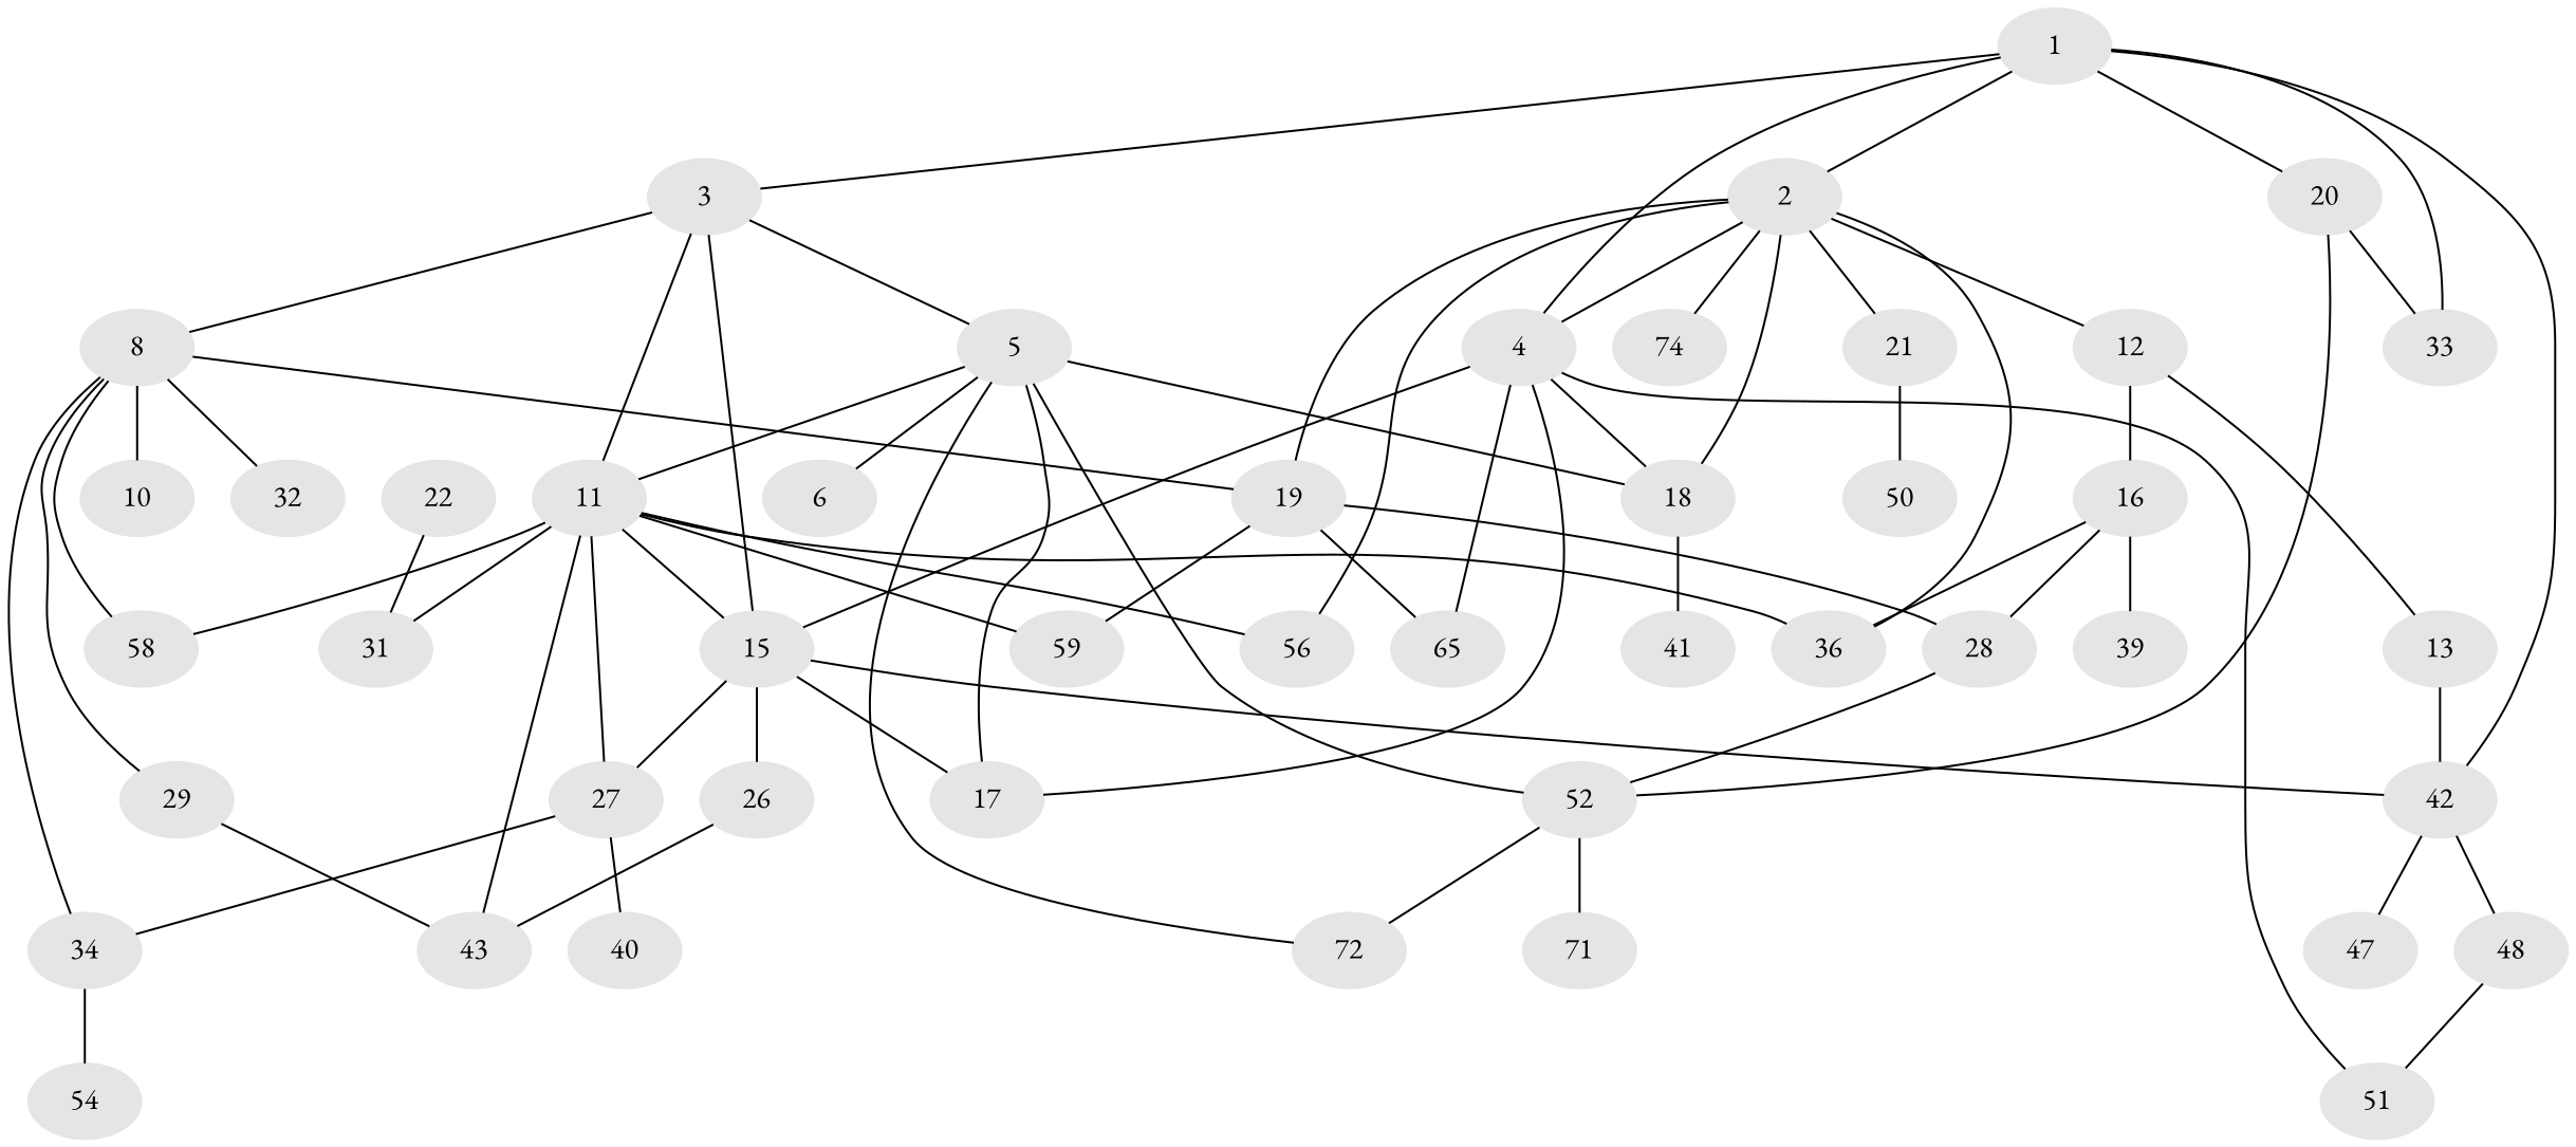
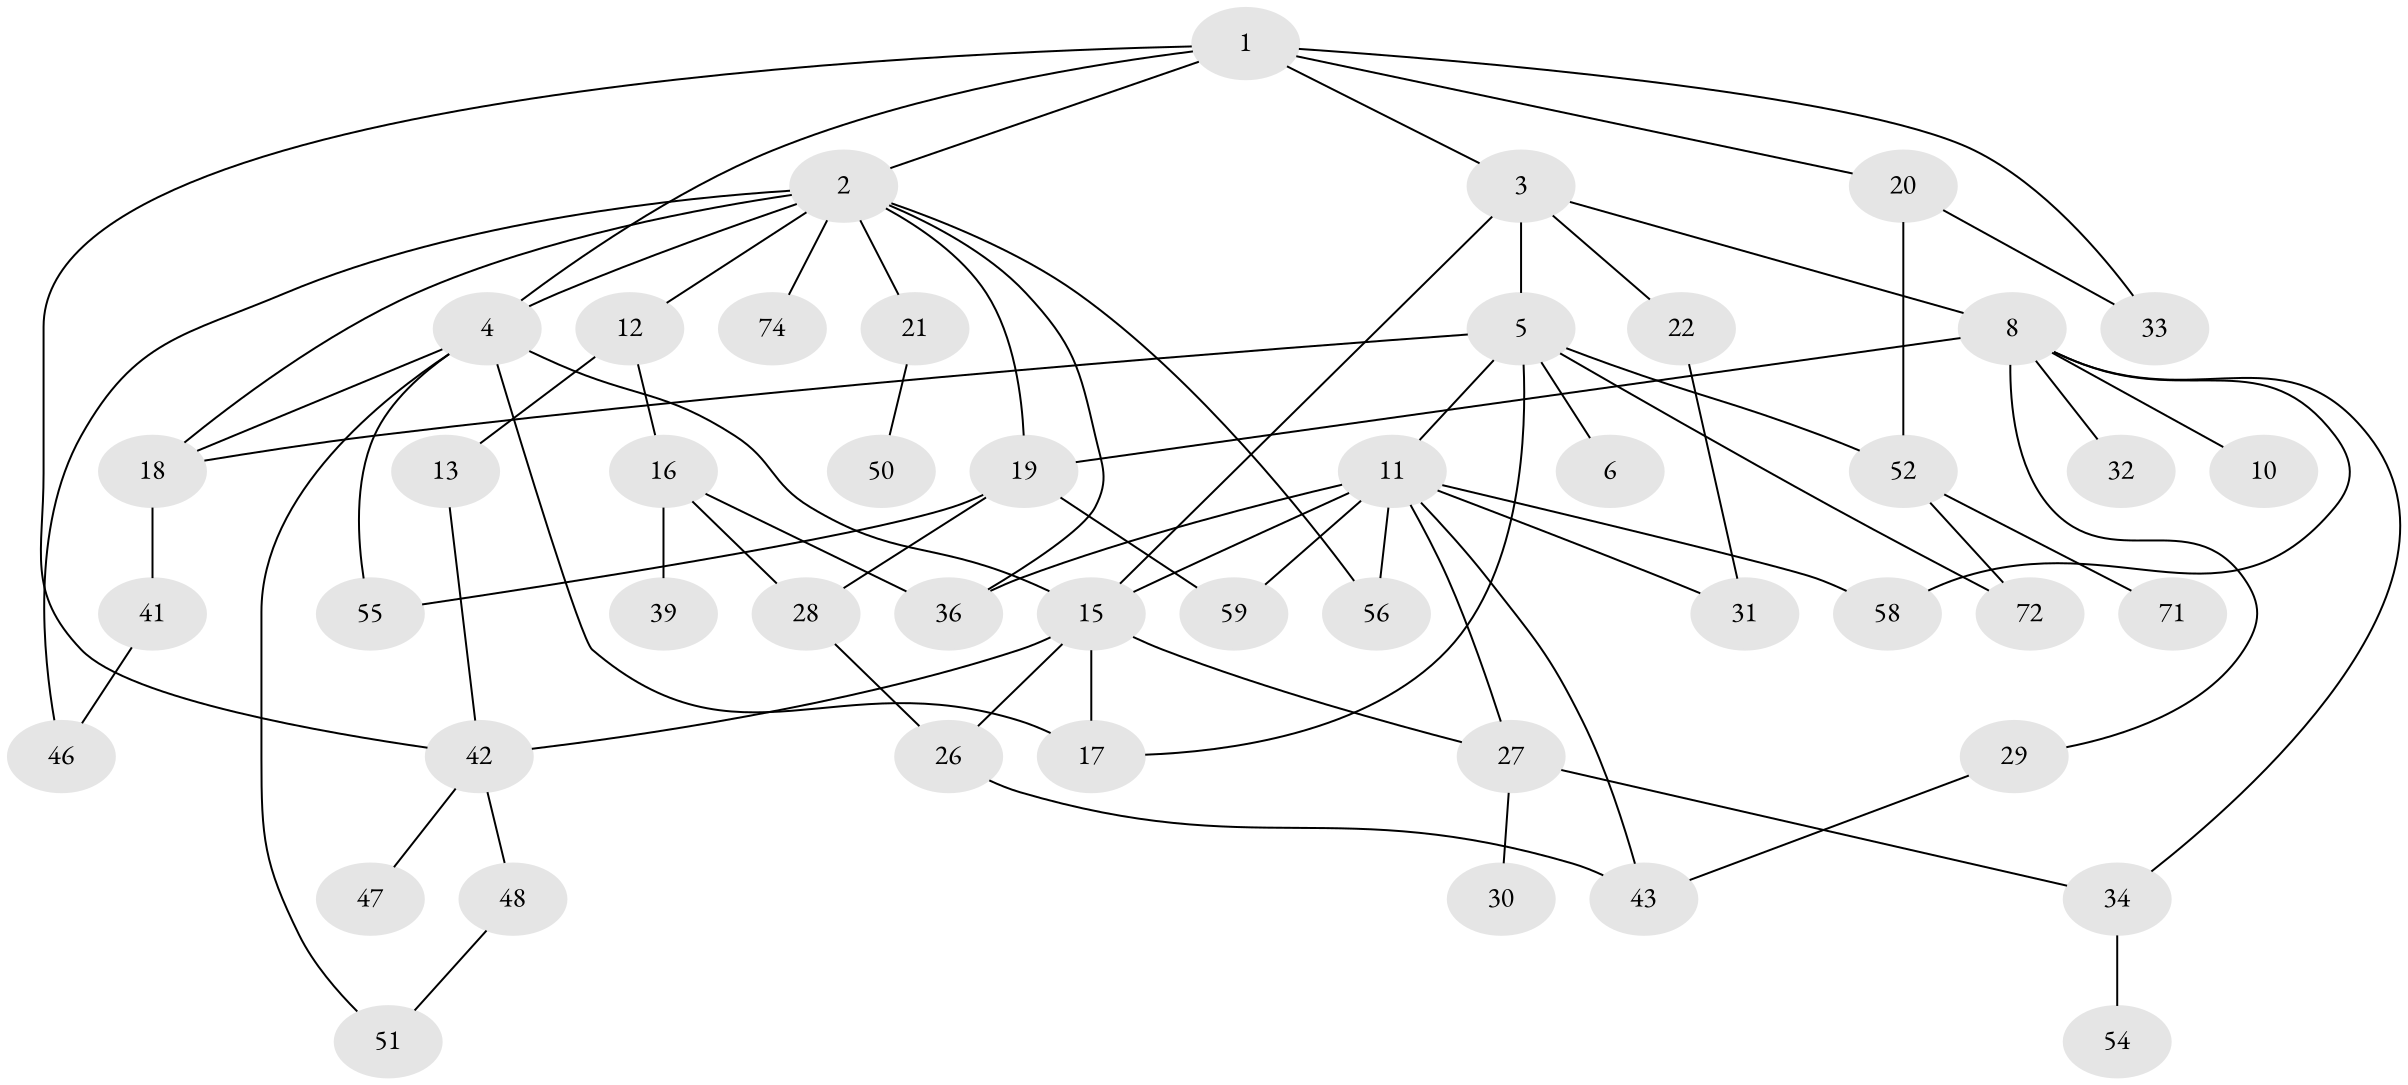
  graph {
    fontname="EB Garamond"
    node [color=gray90 fontname="EB Garamond" style=filled]
    edge [fontname="EB Garamond"]
    1 [super="+7"]
    2 [super="+9"]
    3 [super="+38"]
    4 [super="+49"]
    20 [super="+66"]
    33 [super="+37"]
    42 [super="+61"]
    12
    18 [super="+23"]
    19 [super="+57"]
    21 [super="+40"]
    36 [super="+53"]
+   46 [super="+77"]
    56
    74 [super="+75"]
    5 [super="+45"]
    8 [super="+14"]
    15 [super="+60"]
    22 [super="+67"]
    17 [super="+25"]
    51
-   65
+   65 [label=55]
    52 [super="+68"]
    47
    48 [super="+55"]
    13 [super="+73"]
    16
    41
    59
    28 [super="+69"]
    50
    6
    11 [super="+24"]
    72
    10
    29
    32
    34 [super="+35"]
    58
    27 [super="+76"]
    26
    31 [super="+63"]
    43 [super="+44"]
    71
    54
-   30 [super="+62" label=40]
+   30 [super="+62"]
    39 [super="+70"]
    1 -- 2
    1 -- 3
    1 -- 4
    1 -- 20
    1 -- 33
    1 -- 42
    2 -- 4
    2 -- 12
    2 -- 18
    2 -- 19
    2 -- 21
    2 -- 36
+   2 -- 46
    2 -- 56
    2 -- 74
    3 -- 5
    3 -- 8
    3 -- 15
-   3 -- 11
+   3 -- 22
    4 -- 18
    4 -- 15
    4 -- 17
    4 -- 51
    4 -- 65
    20 -- 33
    20 -- 52
    42 -- 47
    42 -- 48
    12 -- 13
    12 -- 16
    18 -- 41
    19 -- 65
    19 -- 59
    19 -- 28
    21 -- 50
    5 -- 18
    5 -- 17
    5 -- 52
    5 -- 6
    5 -- 11
    5 -- 72
    8 -- 19
    8 -- 10
    8 -- 29
    8 -- 32
    8 -- 34
    8 -- 58
    15 -- 42
    15 -- 17 [weight=2]
    15 -- 27
    15 -- 26
    22 -- 31
    52 -- 72
    52 -- 71
    48 -- 51
    13 -- 42
    16 -- 36
    16 -- 28
    16 -- 39
-   28 -- 52
+   41 -- 46
+   28 -- 26
    11 -- 36
    11 -- 56
    11 -- 15
    11 -- 59
    11 -- 58
    11 -- 27
    11 -- 31
    11 -- 43
    29 -- 43
    34 -- 54
    27 -- 34
    27 -- 30
    26 -- 43
  }
